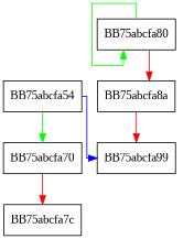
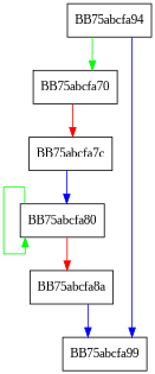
  digraph {
    fontname="Liberation Serif"
    splines=ortho
    node [fontname="Liberation Serif" shape=box]
    edge [color=blue fontname="Liberation Serif"]
    BB75abcfa70
    BB75abcfa7c
-   BB75abcfa94 [label=BB75abcfa54]
+   BB75abcfa94
    BB75abcfa99
    BB75abcfa80
    BB75abcfa8a
    BB75abcfa70 -> BB75abcfa7c [color=red]
+   BB75abcfa7c -> BB75abcfa80
    BB75abcfa94 -> BB75abcfa70 [color=green]
    BB75abcfa94 -> BB75abcfa99
    BB75abcfa80 -> BB75abcfa80 [color=green]
    BB75abcfa80 -> BB75abcfa8a [color=red]
-   BB75abcfa8a -> BB75abcfa99 [color=red]
+   BB75abcfa8a -> BB75abcfa99
  }
